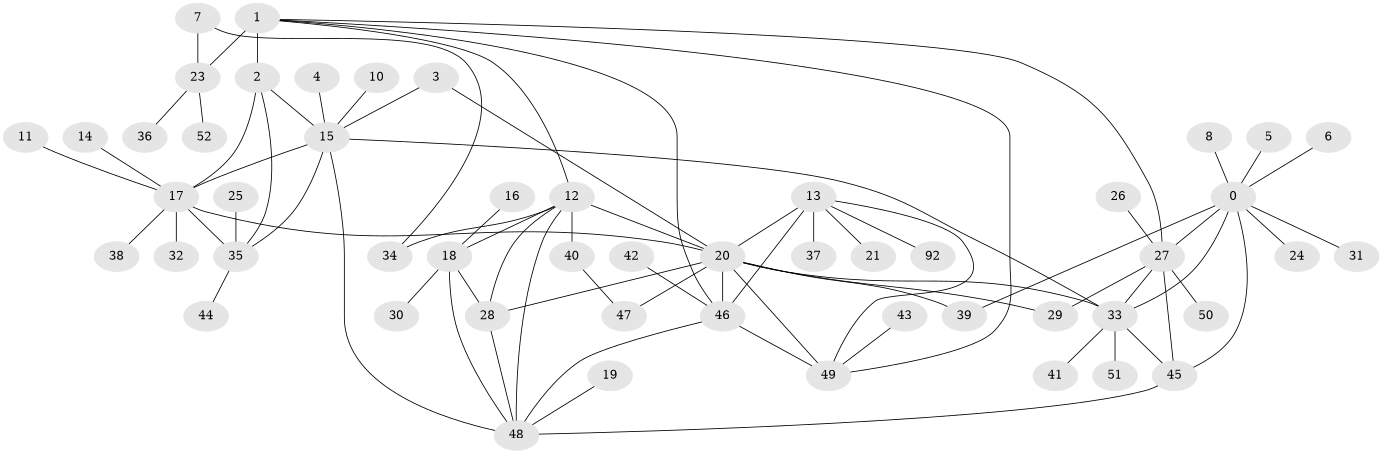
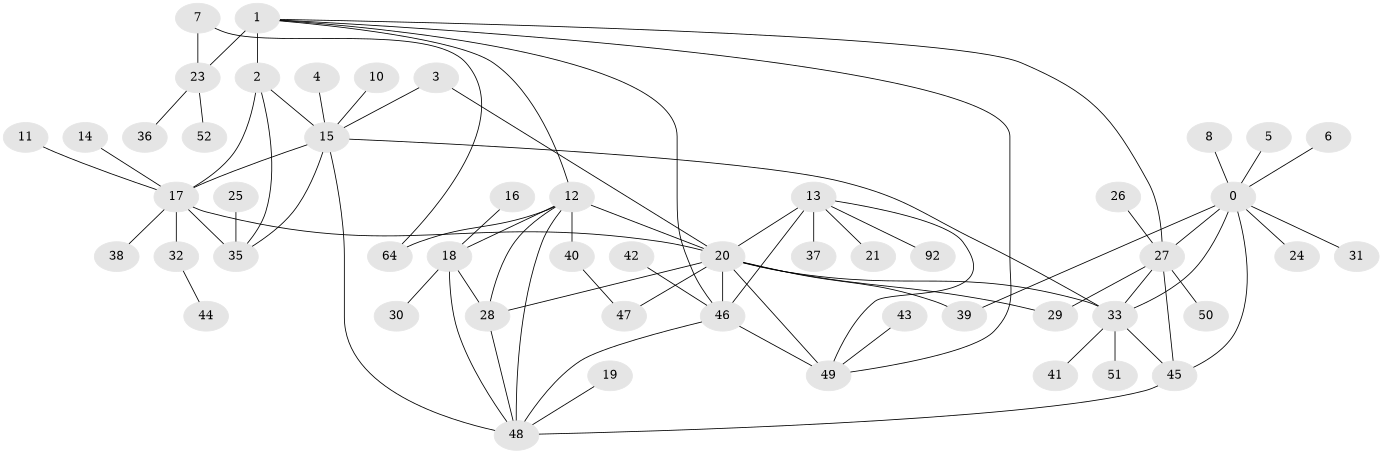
  graph {
    node [color=gray90 style=filled]
    edge [weight=1.0]
    1
    2
    12
    23
    27
    46
    49
    15
    17
    35
    20
-   34
+   34 [label=64]
    18
    28
    40
    48
    36
    52
    33
    45
    29
    50
    32
    38
    44
    3
    39
    47
    4
    n30 [label=0]
    5
    24
    31
    6
    7
    8
    41
    51
    10
    11
    30
    13
    21
    n44 [label=92]
    37
    14
    16
    19
    25
    26
    42
    43
    1 -- 2
    1 -- 12
    1 -- 23 [weight=4.0]
    1 -- 27
    1 -- 46
    1 -- 49
    2 -- 15
    2 -- 17 [weight=2.0]
    2 -- 35
    12 -- 20 [weight=2.0]
    12 -- 34
    12 -- 18
    12 -- 28 [weight=2.0]
    12 -- 40
    12 -- 48
    23 -- 36
    23 -- 52
    27 -- 33
    27 -- 45
    27 -- 29
    27 -- 50
    46 -- 49
    46 -- 48
    15 -- 17 [weight=2.0]
    15 -- 35
    15 -- 48
    15 -- 33
    17 -- 35 [weight=2.0]
    17 -- 20
    17 -- 32
    17 -- 38
-   35 -- 44
+   32 -- 44
    20 -- 46 [weight=2.0]
    20 -- 49 [weight=2.0]
    20 -- 28
    20 -- 33
    20 -- 29
    20 -- 39
    20 -- 47
    18 -- 28 [weight=2.0]
    18 -- 48
    18 -- 30
    28 -- 48 [weight=2.0]
    40 -- 47
    33 -- 45
    33 -- 41
    33 -- 51
    45 -- 48
    3 -- 15
    3 -- 20
    4 -- 15
    n30 -- 27 [weight=2.0]
    n30 -- 33 [weight=2.0]
    n30 -- 45 [weight=2.0]
    n30 -- 39
    n30 -- 24
    n30 -- 31
    5 -- n30
    6 -- n30
    7 -- 23
    7 -- 34
    8 -- n30
    10 -- 15
    11 -- 17
    13 -- 46
    13 -- 49
    13 -- 20 [weight=2.0]
    13 -- 21
    13 -- n44
    13 -- 37
    14 -- 17
    16 -- 18
    19 -- 48
    25 -- 35
    26 -- 27
    42 -- 46
    43 -- 49
  }
